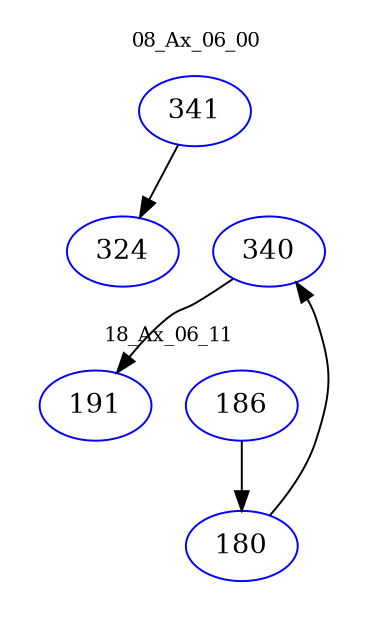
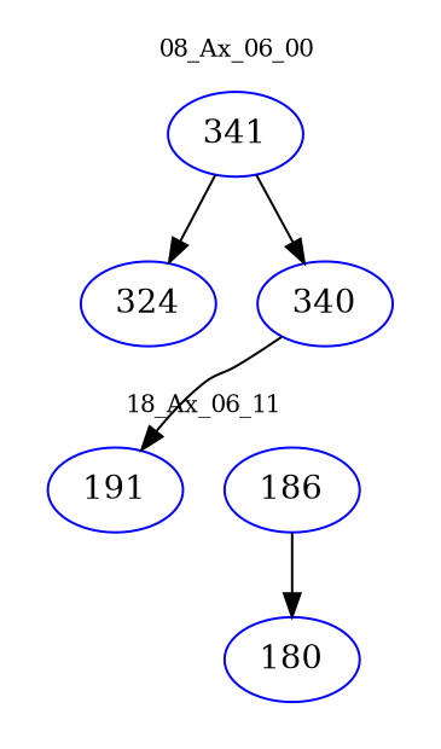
  digraph {
    node [color=blue]
    edge [color=black]
    n1 [label=341]
    n2 [label=324]
    n3 [label=340]
    n4 [label=186]
    n5 [label=180]
    n6 [label=191]
    subgraph cluster_1 {
      color=white
      fontsize=10
      label="08_Ax_06_00"
      n1
      n2
      n3
    }
    subgraph cluster_2 {
      color=white
      fontsize=10
      label="18_Ax_06_11"
      n4
      n5
      n6
    }
    n1 -> n2
-   n5 -> n3
+   n1 -> n3
    n3 -> n6
    n4 -> n5
  }
